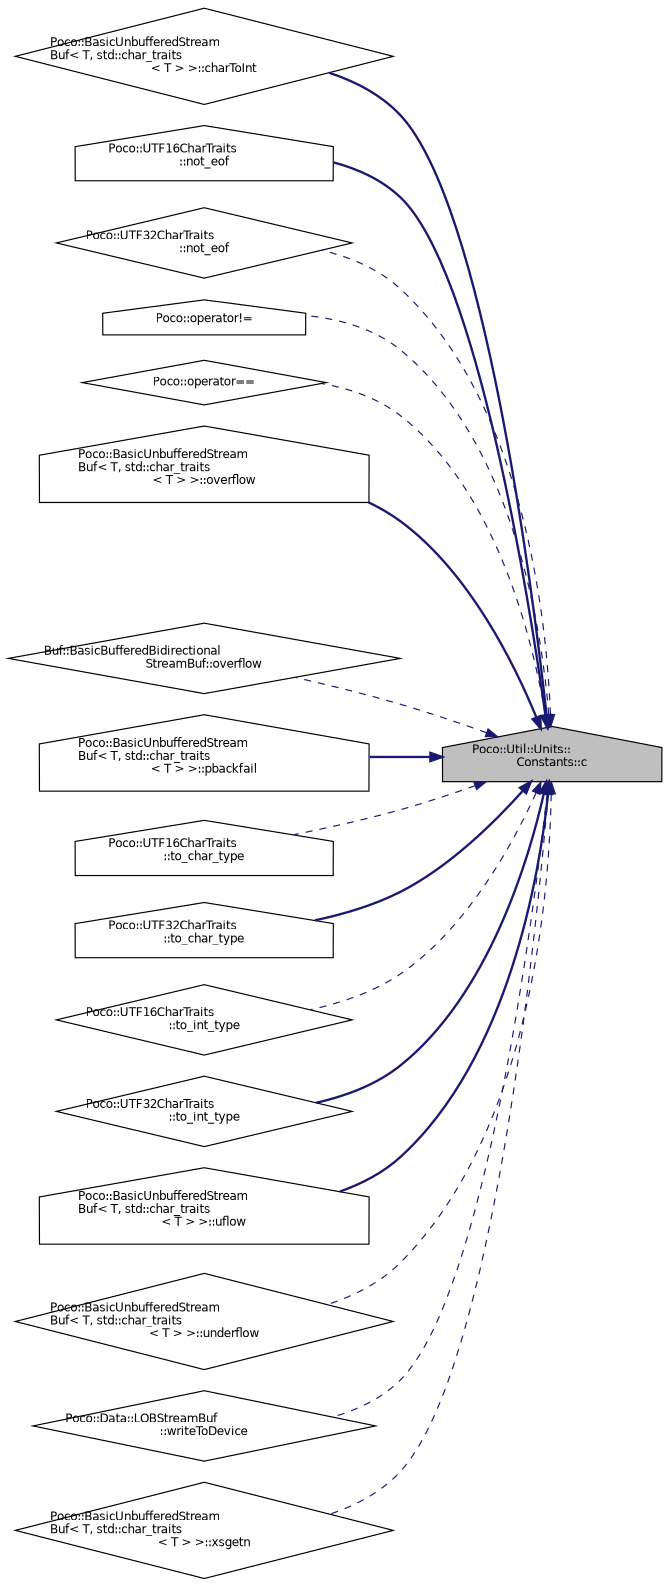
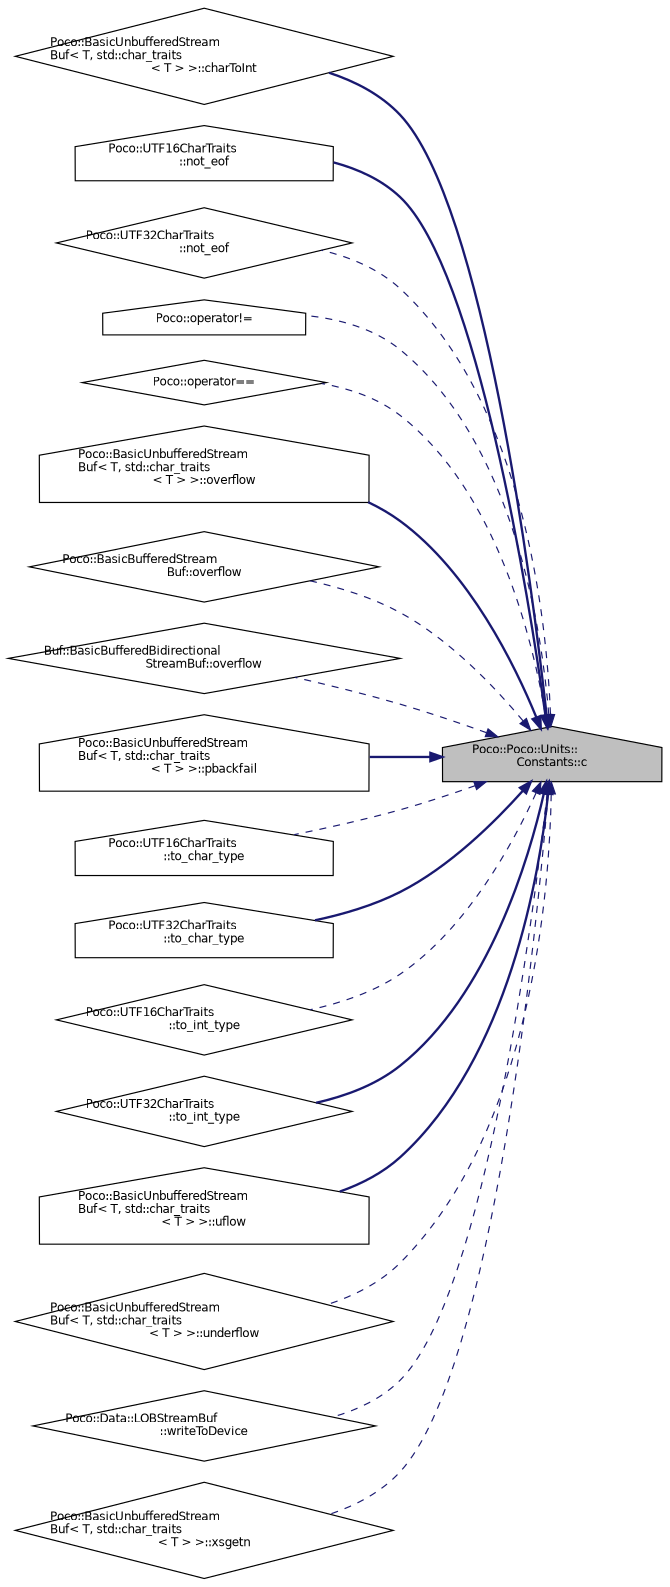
  digraph {
    rankdir=RL
    node [color=black fillcolor=white fontname=Helvetica fontsize=10 shape=diamond style=filled]
    edge [color=midnightblue dir=back fontname=Helvetica fontsize=10 labelfontname=Helvetica labelfontsize=10 style=dashed]
-   n1 [fillcolor=grey75 fontcolor=black height=0.2 label="Poco::Util::Units::\lConstants::c" shape=house width=0.4]
+   n1 [fillcolor=grey75 fontcolor=black height=0.2 label="Poco::Poco::Units::\lConstants::c" shape=house width=0.4]
    n2 [height=0.2 label="Poco::BasicUnbufferedStream\lBuf\< T, std::char_traits\l\< T \> \>::charToInt" width=0.4]
    n3 [height=0.2 label="Poco::UTF16CharTraits\l::not_eof" shape=house width=0.4]
    n4 [height=0.2 label="Poco::UTF32CharTraits\l::not_eof" width=0.4]
    n5 [height=0.2 label="Poco::operator!=" shape=house width=0.4]
    n6 [height=0.2 label="Poco::operator==" width=0.4]
    n7 [height=0.2 label="Poco::BasicUnbufferedStream\lBuf\< T, std::char_traits\l\< T \> \>::overflow" shape=house width=0.4]
+   n8 [height=0.2 label="Poco::BasicBufferedStream\lBuf::overflow" width=0.4]
    n9 [height=0.2 label="Buf::BasicBufferedBidirectional\lStreamBuf::overflow" width=0.4]
    n10 [height=0.2 label="Poco::BasicUnbufferedStream\lBuf\< T, std::char_traits\l\< T \> \>::pbackfail" shape=house width=0.4]
    n11 [height=0.2 label="Poco::UTF16CharTraits\l::to_char_type" shape=house width=0.4]
    n12 [height=0.2 label="Poco::UTF32CharTraits\l::to_char_type" shape=house width=0.4]
    n13 [height=0.2 label="Poco::UTF16CharTraits\l::to_int_type" width=0.4]
    n14 [height=0.2 label="Poco::UTF32CharTraits\l::to_int_type" width=0.4]
    n15 [height=0.2 label="Poco::BasicUnbufferedStream\lBuf\< T, std::char_traits\l\< T \> \>::uflow" shape=house width=0.4]
    n16 [height=0.2 label="Poco::BasicUnbufferedStream\lBuf\< T, std::char_traits\l\< T \> \>::underflow" width=0.4]
    n17 [height=0.2 label="Poco::Data::LOBStreamBuf\l::writeToDevice" width=0.4]
    n18 [height=0.2 label="Poco::BasicUnbufferedStream\lBuf\< T, std::char_traits\l\< T \> \>::xsgetn" width=0.4]
    n1 -> n2 [style=bold]
    n1 -> n3 [style=bold]
    n1 -> n4
    n1 -> n5
    n1 -> n6
    n1 -> n7 [style=bold]
+   n1 -> n8
    n1 -> n9
    n1 -> n10 [style=bold]
    n1 -> n11
    n1 -> n12 [style=bold]
    n1 -> n13
    n1 -> n14 [style=bold]
    n1 -> n15 [style=bold]
    n1 -> n16
    n1 -> n17
    n1 -> n18
  }
